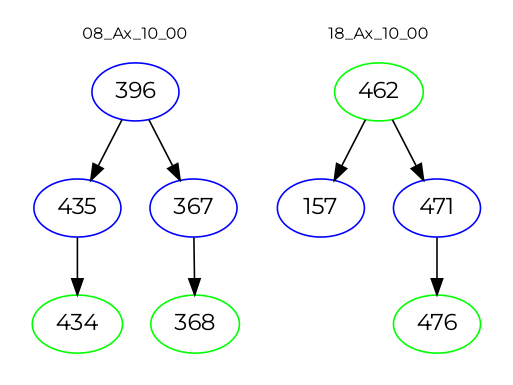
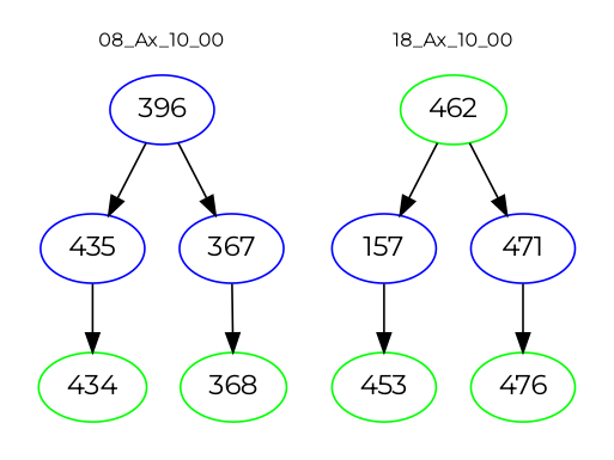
  digraph {
    fontname=Montserrat
    node [color=blue fontname=Montserrat]
    edge [color=black fontname=Montserrat]
    n1 [label=396]
    n2 [label=435]
    n3 [label=367]
    n4 [color=green label=434]
    n5 [color=green label=368]
    n6 [color=green label=462]
    n7 [label=157]
    n8 [label=471]
+   n9 [color=green label=453]
    n10 [color=green label=476]
    subgraph cluster_1 {
      color=white
      fontsize=10
      label="08_Ax_10_00"
      n1
      n2
      n3
      n4
      n5
    }
    subgraph cluster_2 {
      color=white
      fontsize=10
      label="18_Ax_10_00"
      n6
      n7
      n8
+     n9
      n10
    }
    n1 -> n2
    n1 -> n3
    n2 -> n4
    n3 -> n5
    n6 -> n7
    n6 -> n8
+   n7 -> n9
    n8 -> n10
  }
